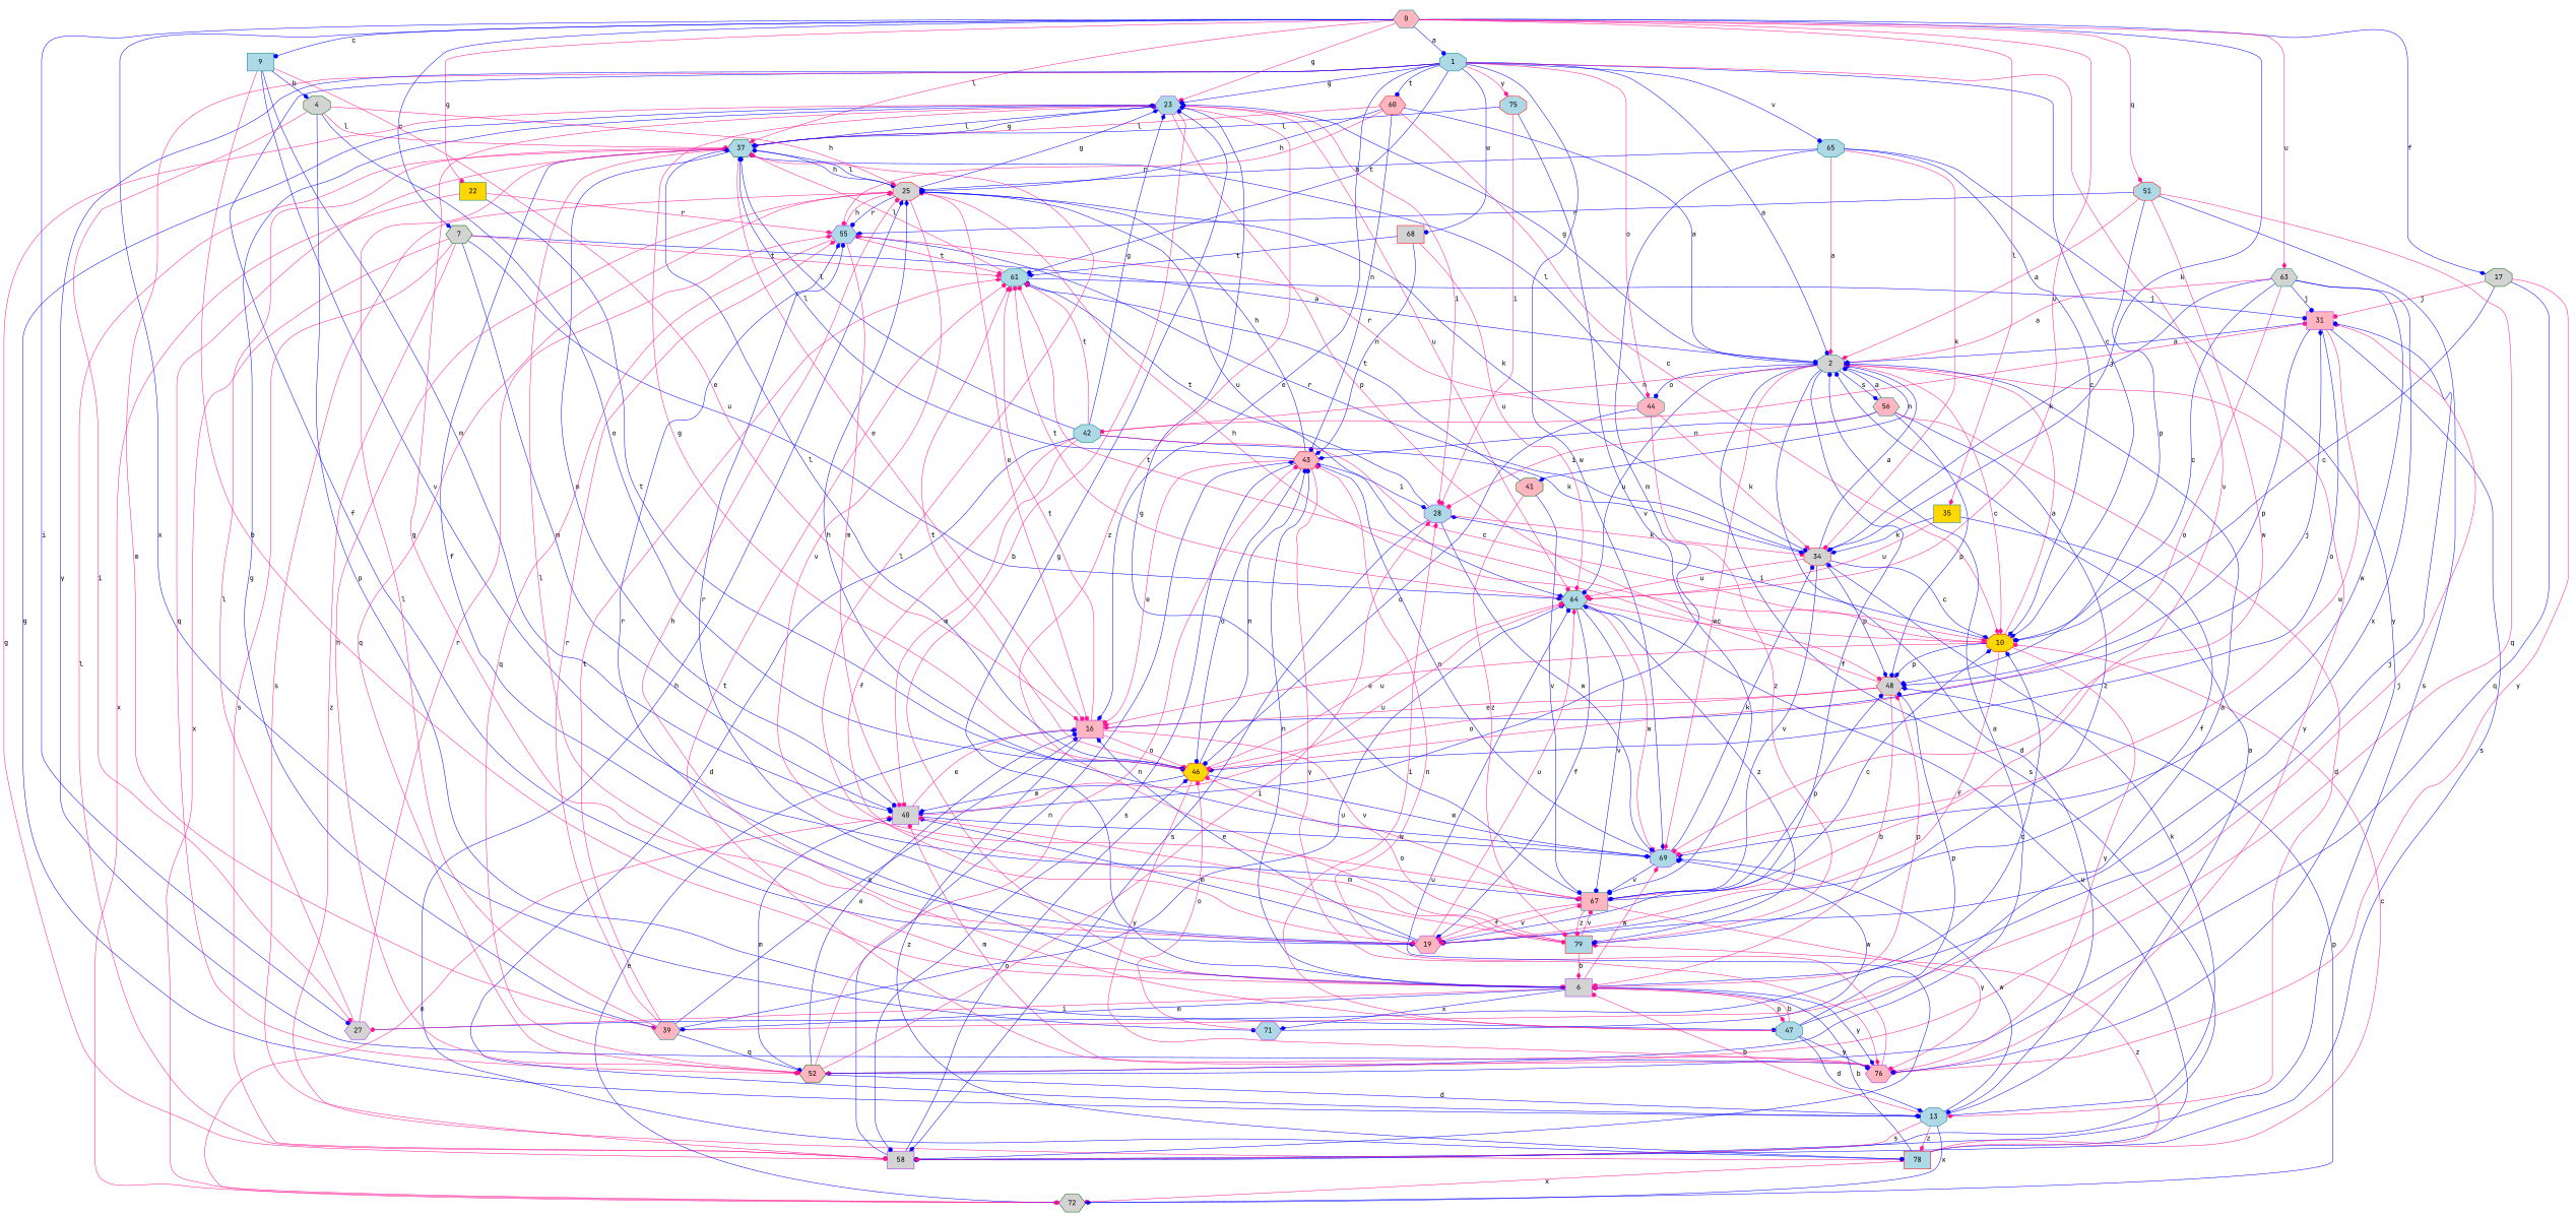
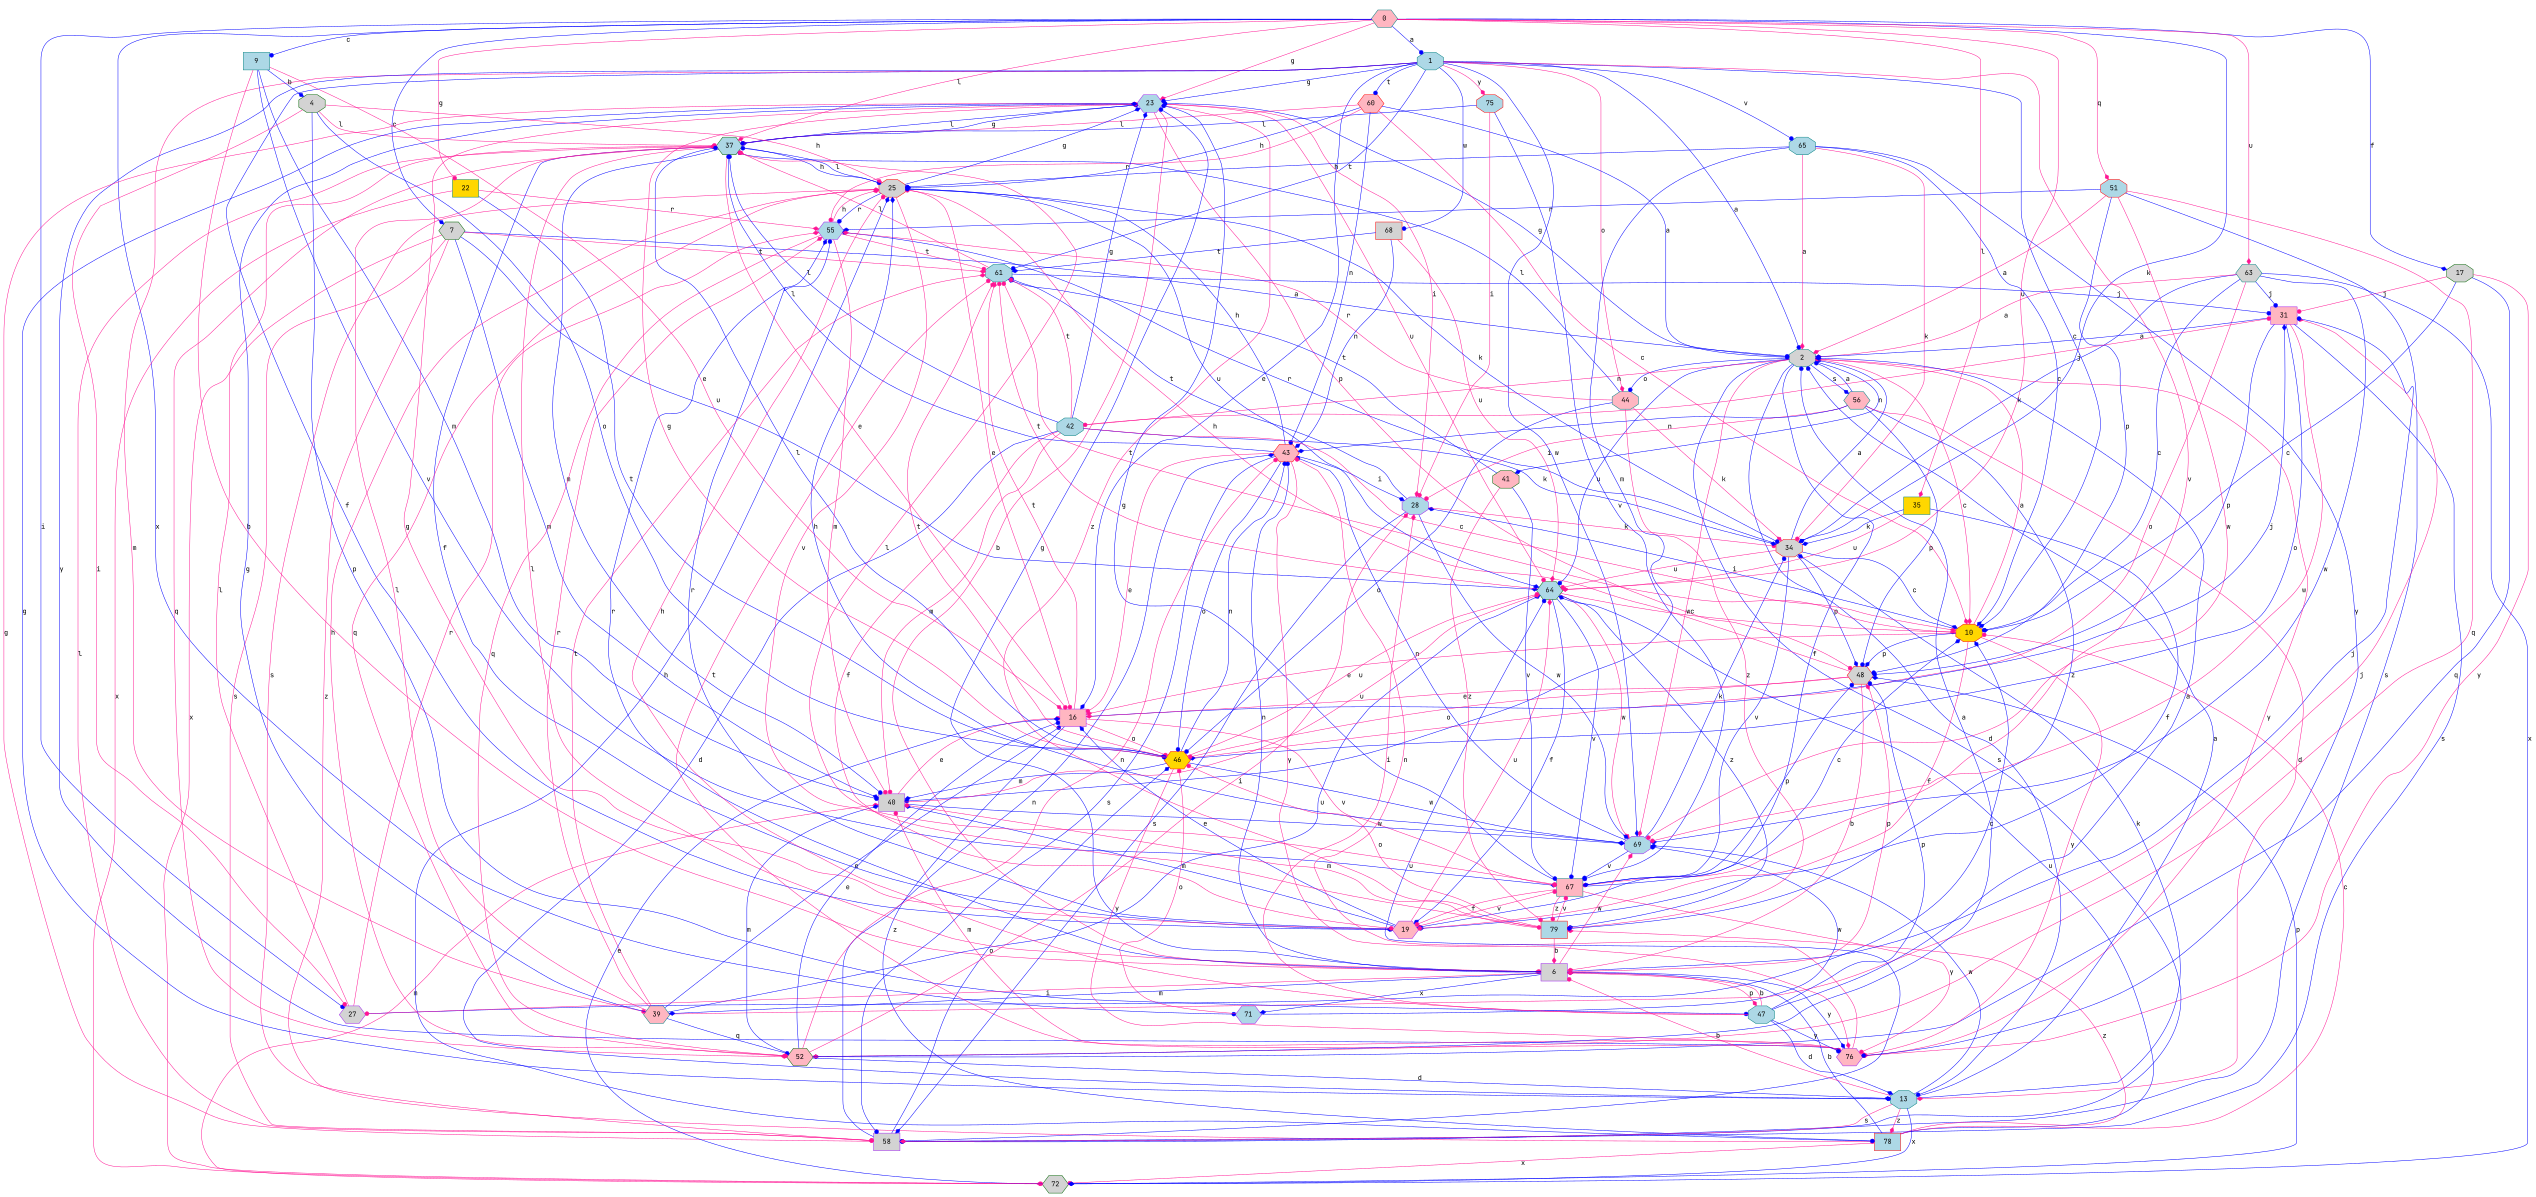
  strict digraph {
    fontname="JetBrains Mono"
    node [color=teal fillcolor=lightblue fontname="JetBrains Mono" shape=hexagon style=filled]
    edge [arrowhead=diamond color=blue fontname="JetBrains Mono"]
    0 [fillcolor=lightpink]
    1 [shape=octagon]
    7 [color=darkgreen fillcolor=lightgrey]
    9 [shape=box]
    17 [color=darkgreen fillcolor=lightgrey shape=octagon]
    22 [fillcolor=gold shape=box]
    23 [color=purple]
    27 [color=purple fillcolor=lightgrey]
    34 [color=red fillcolor=lightgrey shape=octagon]
    35 [fillcolor=gold shape=box]
    37 [color=darkgreen]
    51 [color=red shape=octagon]
    63 [fillcolor=lightgrey]
    64 [color=darkgreen]
    71 [color=purple]
    2 [fillcolor=lightgrey shape=octagon]
    10 [color=red fillcolor=gold shape=octagon]
    16 [color=purple fillcolor=lightpink shape=box]
    19 [color=purple fillcolor=lightpink]
    39 [fillcolor=lightpink]
    44 [fillcolor=lightpink shape=octagon]
    60 [color=red fillcolor=lightpink]
    61 [shape=octagon]
    65 [shape=octagon]
    67 [fillcolor=lightpink shape=box]
    68 [color=red fillcolor=lightgrey shape=box]
    69 [color=purple shape=octagon]
    75 [color=red shape=octagon]
    76 [color=purple fillcolor=lightpink]
    58 [color=purple fillcolor=lightgrey shape=box]
    40 [color=purple fillcolor=lightgrey shape=box]
    72 [color=darkgreen fillcolor=lightgrey]
    78 [color=red shape=box]
    4 [color=darkgreen fillcolor=lightgrey shape=octagon]
    6 [color=purple fillcolor=lightgrey shape=box]
    31 [color=purple fillcolor=lightpink shape=box]
    52 [color=darkgreen fillcolor=lightpink]
    46 [color=red fillcolor=gold]
    55 [color=purple]
    48 [color=red fillcolor=lightgrey]
    28 [color=purple shape=octagon]
    79 [color=red shape=box]
    25 [color=red fillcolor=lightgrey shape=octagon]
    13 [shape=octagon]
    41 [color=darkgreen fillcolor=lightpink shape=octagon]
    42 [shape=octagon]
    56 [fillcolor=lightpink]
    43 [color=red fillcolor=lightpink]
    47 [shape=octagon]
    0 -> 1 [arrowhead=dot label=a]
    0 -> 7 [label=c]
    0 -> 9 [arrowhead=dot label=c]
    0 -> 17 [label=f]
    0 -> 22 [arrowhead=dot color=deeppink label=g]
    0 -> 23 [color=deeppink label=g]
    0 -> 27 [arrowhead=dot label=i]
    0 -> 34 [label=k]
    0 -> 35 [color=deeppink label=l]
    0 -> 37 [color=deeppink label=l]
    0 -> 51 [color=deeppink label=q]
    0 -> 63 [color=deeppink label=u]
    0 -> 64 [color=deeppink label=u]
    0 -> 71 [arrowhead=dot label=x]
    1 -> 23 [arrowhead=dot label=g]
    1 -> 2 [arrowhead=dot label=a]
    1 -> 10 [label=c]
    1 -> 16 [label=e]
    1 -> 19 [label=f]
    1 -> 39 [arrowhead=dot color=deeppink label=m]
    1 -> 44 [color=deeppink label=o]
    1 -> 60 [arrowhead=dot label=t]
    1 -> 61 [arrowhead=dot label=t]
    1 -> 65 [arrowhead=dot label=v]
    1 -> 67 [arrowhead=dot color=deeppink label=v]
    1 -> 68 [arrowhead=dot label=w]
    1 -> 69 [label=w]
    1 -> 75 [color=deeppink label=y]
    1 -> 76 [label=y]
    7 -> 64 [label=u]
    7 -> 2 [arrowhead=dot label=a]
    7 -> 61 [color=deeppink label=t]
    7 -> 58 [arrowhead=dot color=deeppink label=s]
    7 -> 40 [label=m]
    7 -> 72 [arrowhead=dot color=deeppink label=x]
    7 -> 78 [arrowhead=dot color=deeppink label=z]
    9 -> 16 [color=deeppink label=e]
    9 -> 67 [label=v]
    9 -> 40 [arrowhead=dot label=m]
    9 -> 4 [label=b]
    9 -> 6 [arrowhead=dot color=deeppink label=b]
    17 -> 10 [label=c]
    17 -> 76 [arrowhead=dot color=deeppink label=y]
    17 -> 31 [arrowhead=dot color=deeppink label=j]
    17 -> 52 [label=q]
    22 -> 72 [color=deeppink label=x]
    22 -> 46 [label=t]
    22 -> 55 [color=deeppink label=r]
    23 -> 37 [label=l]
    23 -> 64 [arrowhead=dot color=deeppink label=u]
    23 -> 6 [color=deeppink label=b]
    23 -> 48 [arrowhead=dot color=deeppink label=p]
    23 -> 28 [color=deeppink label=i]
    23 -> 79 [arrowhead=dot color=deeppink label=z]
    27 -> 37 [color=deeppink label=l]
    27 -> 10 [label=c]
    27 -> 55 [color=deeppink label=r]
    34 -> 64 [arrowhead=dot color=deeppink label=u]
    34 -> 2 [label=a]
    34 -> 10 [label=c]
    34 -> 67 [label=v]
    34 -> 55 [arrowhead=dot label=r]
    34 -> 48 [label=p]
    35 -> 34 [label=k]
    35 -> 64 [color=deeppink label=u]
    35 -> 19 [label=f]
    37 -> 23 [arrowhead=dot label=g]
    37 -> 16 [arrowhead=dot color=deeppink label=e]
    37 -> 19 [arrowhead=dot label=f]
    37 -> 40 [arrowhead=dot label=m]
    37 -> 52 [color=deeppink label=q]
    37 -> 25 [arrowhead=dot label=h]
    51 -> 2 [color=deeppink label=a]
    51 -> 69 [arrowhead=dot color=deeppink label=w]
    51 -> 58 [label=s]
    51 -> 52 [color=deeppink label=q]
    51 -> 55 [label=r]
    51 -> 48 [arrowhead=dot label=p]
    63 -> 34 [label=k]
    63 -> 2 [color=deeppink label=a]
    63 -> 10 [arrowhead=dot label=c]
    63 -> 69 [label=w]
-   63 -> 19 [label=x]
+   63 -> 72 [label=x]
    63 -> 31 [arrowhead=dot label=j]
    63 -> 46 [color=deeppink label=o]
    64 -> 10 [color=deeppink label=c]
    64 -> 19 [label=f]
    64 -> 61 [arrowhead=dot color=deeppink label=t]
    64 -> 67 [arrowhead=dot label=v]
    64 -> 69 [color=deeppink label=w]
    64 -> 79 [label=z]
    71 -> 69 [arrowhead=dot label=w]
    71 -> 46 [arrowhead=dot color=deeppink label=o]
    2 -> 23 [arrowhead=dot label=g]
    2 -> 64 [arrowhead=dot label=u]
    2 -> 10 [color=deeppink label=c]
    2 -> 19 [label=f]
    2 -> 44 [arrowhead=dot label=o]
    2 -> 69 [color=deeppink label=w]
    2 -> 76 [color=deeppink label=y]
    2 -> 58 [arrowhead=dot label=s]
    2 -> 13 [arrowhead=dot label=d]
    2 -> 41 [label=n]
    2 -> 42 [arrowhead=dot color=deeppink label=n]
    2 -> 56 [label=s]
    10 -> 2 [arrowhead=dot color=deeppink label=a]
    10 -> 16 [color=deeppink label=e]
    10 -> 19 [arrowhead=dot color=deeppink label=f]
    10 -> 61 [arrowhead=dot color=deeppink label=t]
    10 -> 76 [color=deeppink label=y]
    10 -> 48 [label=p]
    10 -> 28 [label=i]
    16 -> 61 [color=deeppink label=t]
    16 -> 67 [arrowhead=dot color=deeppink label=v]
    16 -> 78 [arrowhead=dot label=z]
    16 -> 31 [label=j]
    16 -> 46 [arrowhead=dot color=deeppink label=o]
    19 -> 23 [arrowhead=dot color=deeppink label=g]
    19 -> 64 [color=deeppink label=u]
    19 -> 16 [label=e]
    19 -> 67 [arrowhead=dot color=deeppink label=v]
    19 -> 40 [label=m]
    19 -> 55 [arrowhead=dot label=r]
    39 -> 23 [label=g]
    39 -> 37 [arrowhead=dot color=deeppink label=l]
    39 -> 64 [label=u]
    39 -> 16 [arrowhead=dot label=e]
    39 -> 61 [color=deeppink label=t]
    39 -> 31 [color=deeppink label=j]
    39 -> 52 [arrowhead=dot label=q]
    39 -> 55 [color=deeppink label=r]
    44 -> 34 [color=deeppink label=k]
    44 -> 37 [arrowhead=dot label=l]
    44 -> 46 [arrowhead=dot label=o]
    44 -> 55 [color=deeppink label=r]
    44 -> 79 [arrowhead=dot color=deeppink label=z]
    60 -> 37 [arrowhead=dot color=deeppink label=l]
    60 -> 2 [arrowhead=dot label=a]
    60 -> 10 [color=deeppink label=c]
    60 -> 55 [arrowhead=dot color=deeppink label=r]
    60 -> 25 [label=h]
    60 -> 43 [arrowhead=dot label=n]
    61 -> 37 [color=deeppink label=l]
    61 -> 31 [arrowhead=dot label=j]
    65 -> 34 [arrowhead=dot color=deeppink label=k]
    65 -> 2 [color=deeppink label=a]
    65 -> 10 [label=c]
    65 -> 76 [arrowhead=dot label=y]
    65 -> 40 [arrowhead=dot label=m]
    65 -> 25 [arrowhead=dot label=h]
    67 -> 23 [arrowhead=dot label=g]
    67 -> 10 [label=c]
    67 -> 19 [arrowhead=dot color=deeppink label=f]
    67 -> 76 [arrowhead=dot color=deeppink label=y]
    67 -> 48 [arrowhead=dot label=p]
    67 -> 79 [arrowhead=dot color=deeppink label=z]
    68 -> 64 [color=deeppink label=u]
    68 -> 61 [label=t]
    68 -> 43 [label=n]
    69 -> 34 [arrowhead=dot label=k]
    69 -> 67 [arrowhead=dot label=v]
    69 -> 25 [label=h]
    69 -> 43 [arrowhead=dot label=n]
    75 -> 37 [arrowhead=dot label=l]
    75 -> 67 [arrowhead=dot label=v]
    75 -> 28 [arrowhead=dot color=deeppink label=i]
    76 -> 61 [arrowhead=dot color=deeppink label=t]
    76 -> 40 [arrowhead=dot color=deeppink label=m]
    76 -> 43 [arrowhead=dot color=deeppink label=n]
    58 -> 23 [color=deeppink label=g]
    58 -> 37 [color=deeppink label=l]
    58 -> 64 [arrowhead=dot label=u]
    58 -> 46 [label=o]
    58 -> 43 [label=n]
    40 -> 64 [color=deeppink label=u]
    40 -> 16 [arrowhead=dot color=deeppink label=e]
    40 -> 69 [label=w]
    72 -> 16 [label=e]
    72 -> 40 [color=deeppink label=m]
    72 -> 48 [label=p]
    78 -> 64 [label=u]
    78 -> 10 [arrowhead=dot color=deeppink label=c]
    78 -> 72 [arrowhead=dot color=deeppink label=x]
    78 -> 6 [label=b]
    78 -> 79 [color=deeppink label=z]
    78 -> 25 [label=h]
    4 -> 27 [arrowhead=dot color=deeppink label=i]
    4 -> 37 [arrowhead=dot color=deeppink label=l]
    4 -> 46 [arrowhead=dot label=o]
    4 -> 25 [color=deeppink label=h]
    4 -> 47 [arrowhead=dot label=p]
    6 -> 23 [arrowhead=dot label=g]
    6 -> 27 [arrowhead=dot color=deeppink label=i]
    6 -> 37 [color=deeppink label=l]
    6 -> 71 [label=x]
    6 -> 39 [label=m]
    6 -> 69 [color=deeppink label=w]
    6 -> 76 [label=y]
    6 -> 31 [arrowhead=dot label=j]
    6 -> 55 [label=r]
    6 -> 48 [color=deeppink label=p]
    6 -> 43 [arrowhead=dot label=n]
    6 -> 47 [color=deeppink label=p]
    31 -> 2 [label=a]
    31 -> 69 [arrowhead=dot color=deeppink label=w]
    31 -> 58 [arrowhead=dot label=s]
    31 -> 46 [label=o]
    31 -> 48 [arrowhead=dot label=p]
    52 -> 2 [arrowhead=dot label=a]
    52 -> 16 [arrowhead=dot label=e]
    52 -> 40 [label=m]
    52 -> 28 [color=deeppink label=i]
    52 -> 25 [color=deeppink label=h]
    52 -> 13 [label=d]
    52 -> 43 [arrowhead=dot color=deeppink label=n]
    46 -> 23 [color=deeppink label=g]
    46 -> 37 [arrowhead=dot label=l]
    46 -> 64 [arrowhead=dot color=deeppink label=u]
    46 -> 61 [color=deeppink label=t]
    46 -> 69 [label=w]
    46 -> 76 [arrowhead=dot color=deeppink label=y]
    46 -> 40 [label=m]
    46 -> 43 [arrowhead=dot label=n]
    55 -> 61 [arrowhead=dot color=deeppink label=t]
    55 -> 40 [arrowhead=dot color=deeppink label=m]
    55 -> 52 [color=deeppink label=q]
    55 -> 25 [color=deeppink label=h]
    48 -> 16 [color=deeppink label=e]
    48 -> 6 [color=deeppink label=b]
    48 -> 46 [arrowhead=dot color=deeppink label=o]
    48 -> 25 [arrowhead=dot color=deeppink label=h]
    28 -> 34 [arrowhead=dot color=deeppink label=k]
    28 -> 61 [arrowhead=dot label=t]
    28 -> 69 [label=w]
    28 -> 58 [label=s]
    79 -> 37 [arrowhead=dot color=deeppink label=l]
    79 -> 67 [arrowhead=dot color=deeppink label=v]
    79 -> 40 [arrowhead=dot color=deeppink label=m]
    79 -> 6 [color=deeppink label=b]
    79 -> 46 [arrowhead=dot color=deeppink label=o]
    25 -> 23 [label=g]
    25 -> 34 [arrowhead=dot label=k]
    25 -> 37 [arrowhead=dot label=l]
    25 -> 64 [label=u]
    25 -> 16 [arrowhead=dot color=deeppink label=e]
    25 -> 67 [arrowhead=dot color=deeppink label=v]
    25 -> 58 [arrowhead=dot color=deeppink label=s]
    25 -> 52 [arrowhead=dot color=deeppink label=q]
    25 -> 55 [arrowhead=dot label=r]
    13 -> 23 [label=g]
    13 -> 34 [label=k]
    13 -> 2 [arrowhead=dot label=a]
    13 -> 69 [label=w]
    13 -> 58 [color=deeppink label=s]
    13 -> 72 [label=x]
    13 -> 78 [color=deeppink label=z]
    13 -> 6 [arrowhead=dot color=deeppink label=b]
    41 -> 61 [label=t]
    41 -> 67 [arrowhead=dot label=v]
    41 -> 79 [arrowhead=dot color=deeppink label=z]
    42 -> 23 [label=g]
    42 -> 34 [label=k]
    42 -> 37 [arrowhead=dot label=l]
    42 -> 10 [color=deeppink label=c]
    42 -> 19 [arrowhead=dot color=deeppink label=f]
    42 -> 61 [arrowhead=dot color=deeppink label=t]
    42 -> 40 [arrowhead=dot color=deeppink label=m]
    42 -> 31 [arrowhead=dot color=deeppink label=j]
    42 -> 13 [arrowhead=dot label=d]
    56 -> 2 [arrowhead=dot label=a]
    56 -> 48 [arrowhead=dot label=p]
    56 -> 28 [arrowhead=dot color=deeppink label=i]
    56 -> 79 [arrowhead=dot label=z]
    56 -> 13 [color=deeppink label=d]
    56 -> 43 [label=n]
    43 -> 37 [arrowhead=dot label=l]
    43 -> 16 [arrowhead=dot color=deeppink label=e]
    43 -> 76 [color=deeppink label=y]
    43 -> 58 [arrowhead=dot label=s]
    43 -> 46 [arrowhead=dot label=o]
    43 -> 28 [label=i]
    43 -> 25 [arrowhead=dot label=h]
    47 -> 2 [label=a]
    47 -> 76 [arrowhead=dot label=y]
    47 -> 6 [color=deeppink label=b]
    47 -> 48 [arrowhead=dot label=p]
    47 -> 28 [color=deeppink label=i]
    47 -> 25 [arrowhead=dot color=deeppink label=h]
    47 -> 13 [label=d]
  }
